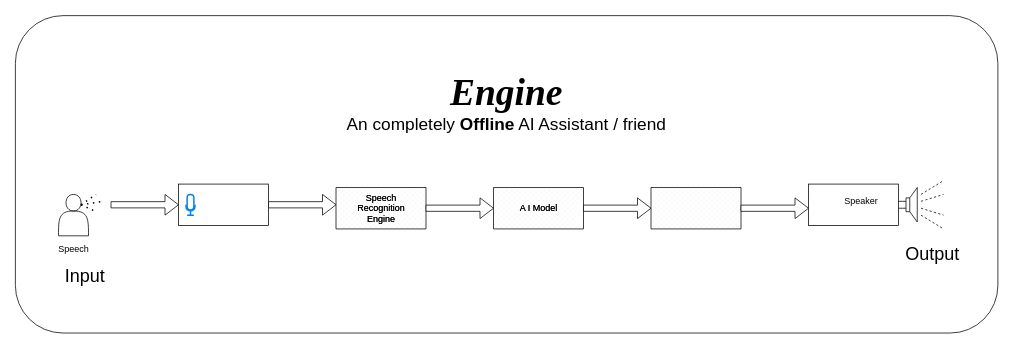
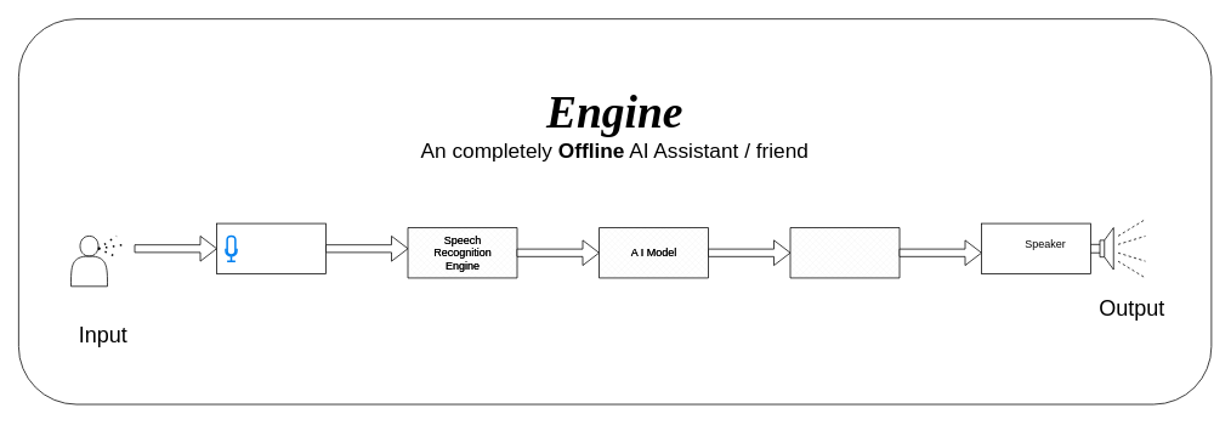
  <mxCell id="0" />
  <mxCell id="1" parent="0" />
  <mxCell id="2" value="" style="rounded=1;whiteSpace=wrap;html=1;fontFamily=Comic Sans MS;fontSize=23;" vertex="1" parent="1"><mxGeometry x="20" y="20" width="1310" height="423.2" as="geometry" /></mxCell>
  <mxCell id="3" value="&lt;font style=&quot;&quot;&gt;&lt;span style=&quot;font-size: 50px;&quot;&gt;&lt;b&gt;&lt;i&gt;&lt;font face=&quot;Comic Sans MS&quot;&gt;Engine&lt;/font&gt;&lt;/i&gt;&lt;/b&gt;&lt;/span&gt;&lt;br&gt;&lt;font style=&quot;font-size: 23px;&quot;&gt;An completely &lt;b&gt;Offline&lt;/b&gt; AI Assistant / friend&lt;/font&gt;&lt;br&gt;&lt;/font&gt;" style="text;html=1;strokeColor=none;fillColor=none;align=center;verticalAlign=middle;whiteSpace=wrap;rounded=0;" vertex="1" parent="1"><mxGeometry x="455" y="84.52" width="440" height="101.2" as="geometry" /></mxCell>
  <mxCell id="4" value="" style="group" vertex="1" connectable="0" parent="1"><mxGeometry x="67.5" y="240" width="1215" height="147.2" as="geometry" /></mxCell>
  <mxCell id="5" value="" style="verticalLabelPosition=bottom;verticalAlign=top;html=1;shape=mxgraph.basic.patternFillRect;fillStyle=diagGrid;step=5;fillStrokeWidth=0.2;fillStrokeColor=#dddddd;" parent="4" vertex="1"><mxGeometry x="380" y="9.2" width="120" height="55.2" as="geometry" /></mxCell>
  <mxCell id="6" value="Speech Recognition Engine" style="text;html=1;strokeColor=none;fillColor=none;align=center;verticalAlign=middle;whiteSpace=wrap;rounded=0;" parent="4" vertex="1"><mxGeometry x="410" y="23" width="60" height="27.6" as="geometry" /></mxCell>
  <mxCell id="7" value="" style="verticalLabelPosition=bottom;verticalAlign=top;html=1;shape=mxgraph.basic.patternFillRect;fillStyle=diagGrid;step=5;fillStrokeWidth=0.2;fillStrokeColor=#dddddd;" parent="4" vertex="1"><mxGeometry x="590" y="9.2" width="120" height="55.2" as="geometry" /></mxCell>
  <mxCell id="8" value="A I Model" style="text;html=1;strokeColor=none;fillColor=none;align=center;verticalAlign=middle;whiteSpace=wrap;rounded=0;" parent="4" vertex="1"><mxGeometry x="620" y="23" width="60" height="27.6" as="geometry" /></mxCell>
  <mxCell id="9" value="" style="shape=singleArrow;whiteSpace=wrap;html=1;" parent="4" vertex="1"><mxGeometry x="500" y="23" width="90" height="27.6" as="geometry" /></mxCell>
  <mxCell id="10" value="" style="shape=singleArrow;whiteSpace=wrap;html=1;" parent="4" vertex="1"><mxGeometry x="710" y="23" width="90" height="27.6" as="geometry" /></mxCell>
  <mxCell id="11" value="" style="group" parent="4" vertex="1" connectable="0"><mxGeometry x="800" y="9.2" width="120" height="55.2" as="geometry" /></mxCell>
  <mxCell id="12" value="" style="verticalLabelPosition=bottom;verticalAlign=top;html=1;shape=mxgraph.basic.patternFillRect;fillStyle=diagGrid;step=5;fillStrokeWidth=0.2;fillStrokeColor=#dddddd;" parent="11" vertex="1"><mxGeometry width="120" height="55.2" as="geometry" /></mxCell>
  <mxCell id="13" value="" style="shape=singleArrow;whiteSpace=wrap;html=1;" parent="4" vertex="1"><mxGeometry x="290" y="18.4" width="90" height="27.6" as="geometry" /></mxCell>
  <mxCell id="14" value="" style="group" parent="4" vertex="1" connectable="0"><mxGeometry y="18.4" width="70" height="87.4" as="geometry" /></mxCell>
  <mxCell id="15" value="" style="shape=actor;whiteSpace=wrap;html=1;" parent="14" vertex="1"><mxGeometry x="10" width="40" height="55.2" as="geometry" /></mxCell>
- <mxCell id="16" value="Speech" style="text;html=1;strokeColor=none;fillColor=none;align=center;verticalAlign=middle;whiteSpace=wrap;rounded=0;" parent="14" vertex="1"><mxGeometry y="59.8" width="60" height="27.6" as="geometry" /></mxCell>
  <mxCell id="17" value="" style="endArrow=none;dashed=1;html=1;dashPattern=1 3;strokeWidth=2;rounded=0;" parent="14" edge="1"><mxGeometry width="50" height="50" relative="1" as="geometry"><mxPoint x="40" y="13.8" as="sourcePoint" /><mxPoint x="60" as="targetPoint" /></mxGeometry></mxCell>
  <mxCell id="18" value="" style="endArrow=none;dashed=1;html=1;dashPattern=1 3;strokeWidth=2;rounded=0;" parent="14" edge="1"><mxGeometry width="50" height="50" relative="1" as="geometry"><mxPoint x="40" y="13.8" as="sourcePoint" /><mxPoint x="70" y="9.2" as="targetPoint" /></mxGeometry></mxCell>
  <mxCell id="19" value="" style="endArrow=none;dashed=1;html=1;dashPattern=1 3;strokeWidth=2;rounded=0;" parent="14" edge="1"><mxGeometry width="50" height="50" relative="1" as="geometry"><mxPoint x="40" y="13.8" as="sourcePoint" /><mxPoint x="60" y="23" as="targetPoint" /></mxGeometry></mxCell>
  <mxCell id="20" value="" style="shape=singleArrow;whiteSpace=wrap;html=1;" parent="4" vertex="1"><mxGeometry x="80" y="18.4" width="90" height="27.6" as="geometry" /></mxCell>
  <mxCell id="21" value="" style="group" parent="4" vertex="1" connectable="0"><mxGeometry x="170" y="4.6" width="120" height="55.2" as="geometry" /></mxCell>
  <mxCell id="22" value="" style="rounded=0;whiteSpace=wrap;html=1;" parent="21" vertex="1"><mxGeometry width="120" height="55.2" as="geometry" /></mxCell>
  <mxCell id="23" value="" style="html=1;verticalLabelPosition=bottom;align=center;labelBackgroundColor=#ffffff;verticalAlign=top;strokeWidth=2;strokeColor=#0080F0;shadow=0;dashed=0;shape=mxgraph.ios7.icons.microphone;" parent="21" vertex="1"><mxGeometry x="10" y="13.8" width="12" height="27.6" as="geometry" /></mxCell>
  <mxCell id="24" value="" style="rounded=0;whiteSpace=wrap;html=1;" parent="4" vertex="1"><mxGeometry x="1010" y="4.6" width="120" height="55.2" as="geometry" /></mxCell>
  <mxCell id="25" value="" style="shape=singleArrow;whiteSpace=wrap;html=1;" parent="4" vertex="1"><mxGeometry x="920" y="23" width="90" height="27.6" as="geometry" /></mxCell>
  <mxCell id="26" value="Speaker" style="text;html=1;strokeColor=none;fillColor=none;align=center;verticalAlign=middle;whiteSpace=wrap;rounded=0;" parent="4" vertex="1"><mxGeometry x="1050" y="13.4" width="60" height="27.6" as="geometry" /></mxCell>
  <mxCell id="27" value="" style="pointerEvents=1;verticalLabelPosition=bottom;shadow=0;dashed=0;align=center;html=1;verticalAlign=top;shape=mxgraph.electrical.electro-mechanical.loudspeaker;" parent="4" vertex="1"><mxGeometry x="1130" y="9.2" width="25" height="46.0" as="geometry" /></mxCell>
  <mxCell id="28" value="&lt;font style=&quot;font-size: 24px;&quot;&gt;Input&lt;/font&gt;" style="text;html=1;strokeColor=none;fillColor=none;align=center;verticalAlign=middle;whiteSpace=wrap;rounded=0;" parent="4" vertex="1"><mxGeometry x="15" y="114.6" width="60" height="27.6" as="geometry" /></mxCell>
  <mxCell id="29" value="&lt;font style=&quot;font-size: 24px;&quot;&gt;Output&lt;/font&gt;" style="text;html=1;strokeColor=none;fillColor=none;align=center;verticalAlign=middle;whiteSpace=wrap;rounded=0;" parent="4" vertex="1"><mxGeometry x="1145" y="84.6" width="60" height="27.6" as="geometry" /></mxCell>
  <mxCell id="30" value="" style="endArrow=none;dashed=1;html=1;rounded=0;fontSize=24;" parent="4" edge="1"><mxGeometry width="50" height="50" relative="1" as="geometry"><mxPoint x="1160" y="18.4" as="sourcePoint" /><mxPoint x="1190" as="targetPoint" /></mxGeometry></mxCell>
  <mxCell id="31" value="" style="endArrow=none;dashed=1;html=1;rounded=0;fontSize=24;" parent="4" edge="1"><mxGeometry width="50" height="50" relative="1" as="geometry"><mxPoint x="1160" y="27.6" as="sourcePoint" /><mxPoint x="1190" y="18.4" as="targetPoint" /></mxGeometry></mxCell>
  <mxCell id="32" value="" style="endArrow=none;dashed=1;html=1;rounded=0;fontSize=24;" parent="4" edge="1"><mxGeometry width="50" height="50" relative="1" as="geometry"><mxPoint x="1160" y="36.8" as="sourcePoint" /><mxPoint x="1190" y="46" as="targetPoint" /></mxGeometry></mxCell>
  <mxCell id="33" value="" style="endArrow=none;dashed=1;html=1;rounded=0;fontSize=24;" parent="4" edge="1"><mxGeometry width="50" height="50" relative="1" as="geometry"><mxPoint x="1160" y="46" as="sourcePoint" /><mxPoint x="1190" y="64.4" as="targetPoint" /></mxGeometry></mxCell>
  <mxCell id="34" value="Speech Recognition Engine" style="text;html=1;strokeColor=none;fillColor=none;align=center;verticalAlign=middle;whiteSpace=wrap;rounded=0;" vertex="1" parent="4"><mxGeometry x="410" y="23" width="60" height="27.6" as="geometry" /></mxCell>
  <mxCell id="35" value="A I Model" style="text;html=1;strokeColor=none;fillColor=none;align=center;verticalAlign=middle;whiteSpace=wrap;rounded=0;" vertex="1" parent="4"><mxGeometry x="620" y="23" width="60" height="27.6" as="geometry" /></mxCell>
